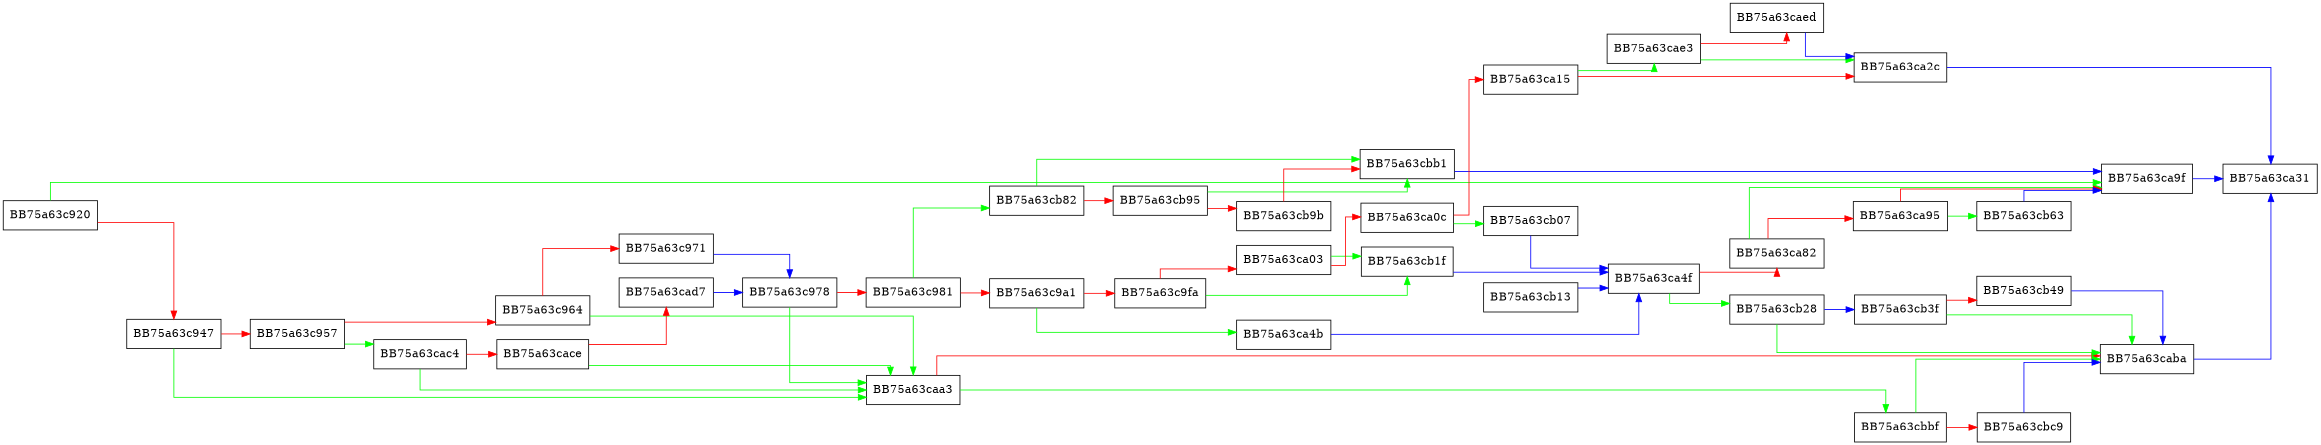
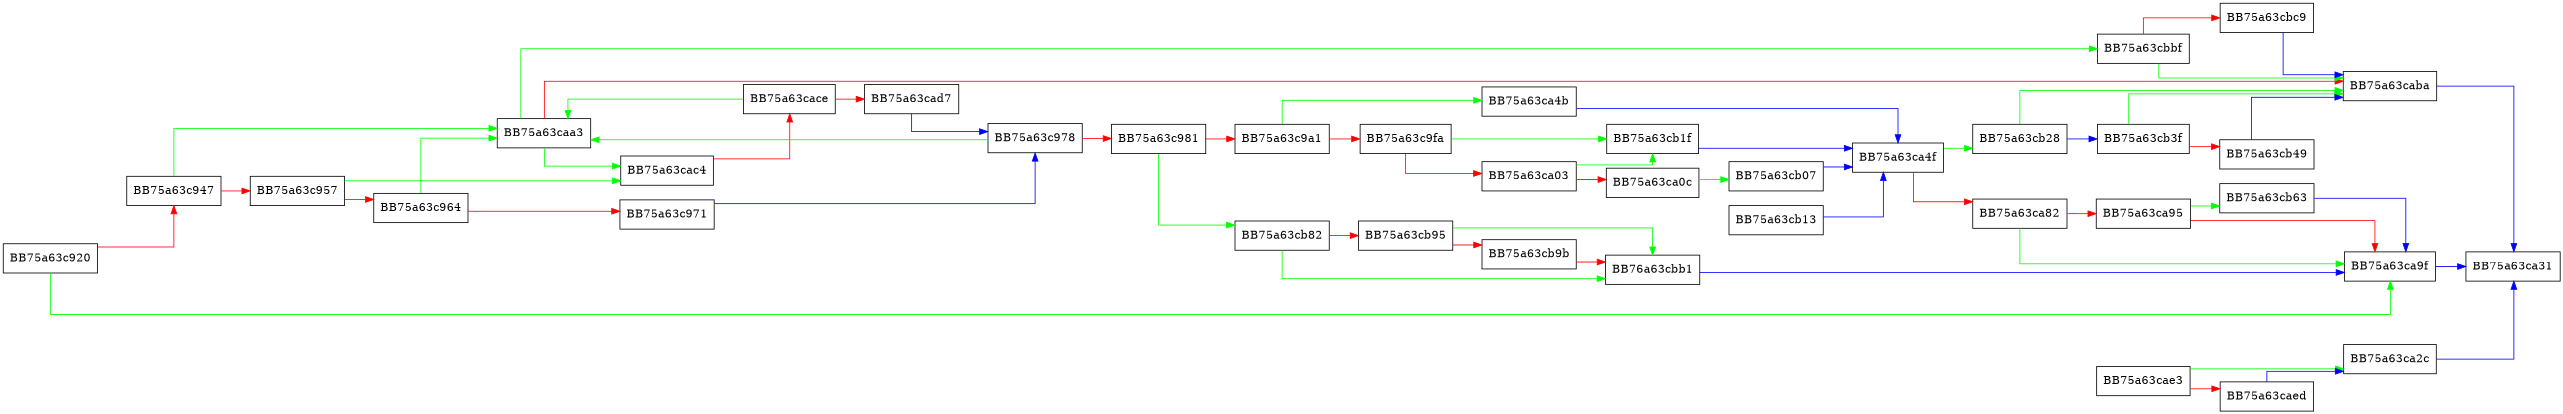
  digraph {
    rankdir=LR
    splines=ortho
    node [shape=box]
    edge [color=green]
    BB75a63c920
    BB75a63ca9f
    BB75a63c947
    BB75a63ca31
    BB75a63caa3
    BB75a63c957
    BB75a63cbbf
    BB75a63caba
    BB75a63cac4
    BB75a63c964
    BB75a63cbc9
    BB75a63cace
    BB75a63c971
    BB75a63cad7
    BB75a63c978
    BB75a63c981
    BB75a63cb82
    BB75a63c9a1
-   BB75a63cbb1
+   BB75a63cbb1 [label=BB76a63cbb1]
    BB75a63cb95
    BB75a63ca4b
    BB75a63c9fa
    BB75a63cb9b
    BB75a63ca4f
    BB75a63cb1f
    BB75a63ca03
    BB75a63cb28
    BB75a63ca82
    BB75a63ca0c
    BB75a63cb13
    BB75a63cb07
-   BB75a63ca15
    BB75a63cae3
    BB75a63ca2c
    BB75a63caed
    BB75a63cb3f
    BB75a63ca95
    BB75a63cb49
    BB75a63cb63
    BB75a63c920 -> BB75a63ca9f
    BB75a63c920 -> BB75a63c947 [color=red]
    BB75a63ca9f -> BB75a63ca31 [color=blue]
    BB75a63c947 -> BB75a63caa3
    BB75a63c947 -> BB75a63c957 [color=red]
    BB75a63caa3 -> BB75a63cbbf
    BB75a63caa3 -> BB75a63caba [color=red]
    BB75a63c957 -> BB75a63cac4
    BB75a63c957 -> BB75a63c964 [color=red]
    BB75a63cbbf -> BB75a63caba
    BB75a63cbbf -> BB75a63cbc9 [color=red]
    BB75a63caba -> BB75a63ca31 [color=blue]
-   BB75a63cac4 -> BB75a63caa3
+   BB75a63caa3 -> BB75a63cac4
    BB75a63cac4 -> BB75a63cace [color=red]
    BB75a63c964 -> BB75a63caa3
    BB75a63c964 -> BB75a63c971 [color=red]
    BB75a63cbc9 -> BB75a63caba [color=blue]
    BB75a63cace -> BB75a63caa3
    BB75a63cace -> BB75a63cad7 [color=red]
    BB75a63c971 -> BB75a63c978 [color=blue]
    BB75a63cad7 -> BB75a63c978 [color=blue]
    BB75a63c978 -> BB75a63caa3
    BB75a63c978 -> BB75a63c981 [color=red]
    BB75a63c981 -> BB75a63cb82
    BB75a63c981 -> BB75a63c9a1 [color=red]
    BB75a63cb82 -> BB75a63cbb1
    BB75a63cb82 -> BB75a63cb95 [color=red]
    BB75a63c9a1 -> BB75a63ca4b
    BB75a63c9a1 -> BB75a63c9fa [color=red]
    BB75a63cbb1 -> BB75a63ca9f [color=blue]
    BB75a63cb95 -> BB75a63cbb1
    BB75a63cb95 -> BB75a63cb9b [color=red]
    BB75a63ca4b -> BB75a63ca4f [color=blue]
    BB75a63c9fa -> BB75a63cb1f
    BB75a63c9fa -> BB75a63ca03 [color=red]
    BB75a63cb9b -> BB75a63cbb1 [color=red]
    BB75a63ca4f -> BB75a63cb28
    BB75a63ca4f -> BB75a63ca82 [color=red]
    BB75a63cb1f -> BB75a63ca4f [color=blue]
    BB75a63ca03 -> BB75a63cb1f
    BB75a63ca03 -> BB75a63ca0c [color=red]
    BB75a63cb28 -> BB75a63caba
    BB75a63cb28 -> BB75a63cb3f [color=blue]
    BB75a63ca82 -> BB75a63ca9f
    BB75a63ca82 -> BB75a63ca95 [color=red]
    BB75a63ca0c -> BB75a63cb07
-   BB75a63ca0c -> BB75a63ca15 [color=red]
    BB75a63cb13 -> BB75a63ca4f [color=blue]
    BB75a63cb07 -> BB75a63ca4f [color=blue]
-   BB75a63ca15 -> BB75a63cae3
-   BB75a63ca15 -> BB75a63ca2c [color=red]
    BB75a63cae3 -> BB75a63ca2c
    BB75a63cae3 -> BB75a63caed [color=red]
    BB75a63ca2c -> BB75a63ca31 [color=blue]
    BB75a63caed -> BB75a63ca2c [color=blue]
    BB75a63cb3f -> BB75a63caba
    BB75a63cb3f -> BB75a63cb49 [color=red]
    BB75a63ca95 -> BB75a63ca9f [color=red]
    BB75a63ca95 -> BB75a63cb63
    BB75a63cb49 -> BB75a63caba [color=blue]
    BB75a63cb63 -> BB75a63ca9f [color=blue]
  }
